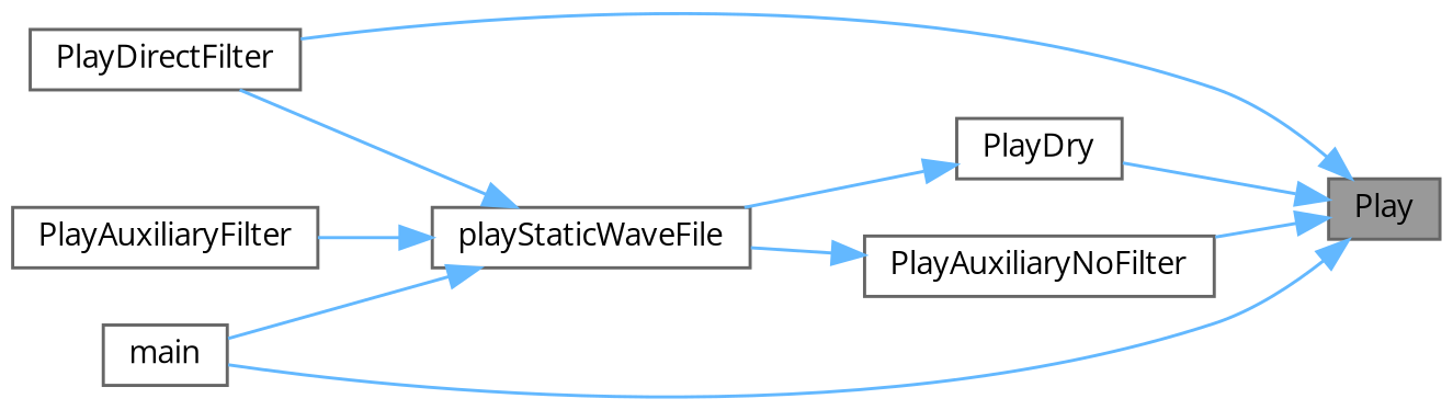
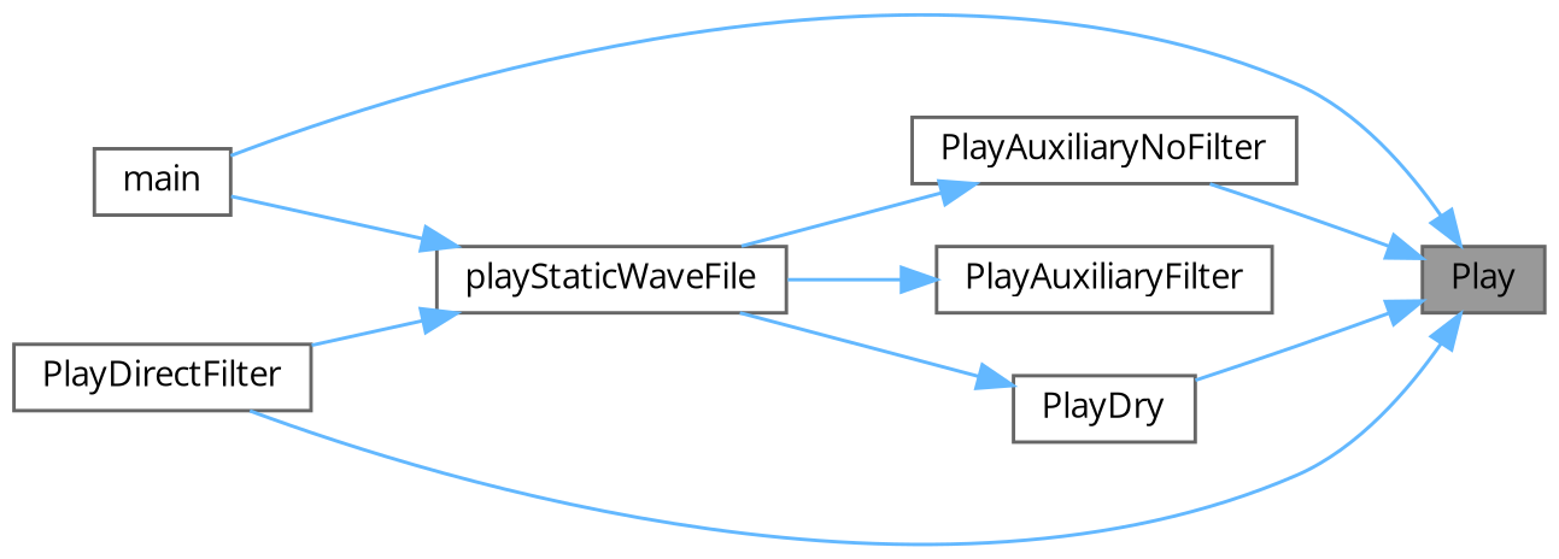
  digraph {
    fontname="Open Sans"
    rankdir=RL
    node [color=grey40 fillcolor=white fontname="Open Sans" fontsize=10 shape=box style=filled]
    edge [color=steelblue1 dir=back fontname="Open Sans" fontsize=10 labelfontname=Helvetica labelfontsize=10 style=solid]
    n1 [color=gray40 fillcolor=grey60 fontcolor=black height=0.2 label=Play width=0.4]
    n2 [height=0.2 label=PlayAuxiliaryNoFilter width=0.4]
    n3 [height=0.2 label=PlayDirectFilter width=0.4]
    n4 [height=0.2 label=PlayDry width=0.4]
    n5 [height=0.2 label=main width=0.4]
    n6 [height=0.2 label=PlayAuxiliaryFilter width=0.4]
    n7 [height=0.2 label=playStaticWaveFile width=0.4]
    n1 -> n2
    n1 -> n3
    n1 -> n4
    n1 -> n5
    n2 -> n7
    n4 -> n7
-   n7 -> n6
+   n6 -> n7
    n7 -> n3
    n7 -> n5
  }
